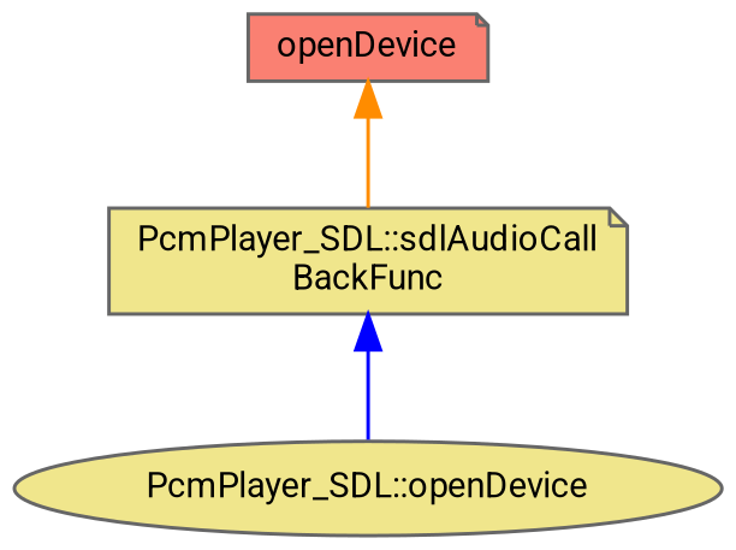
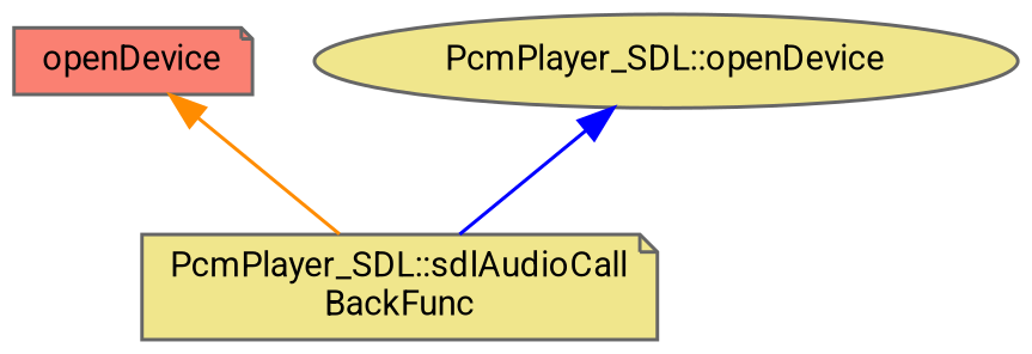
  digraph {
    fontname=Roboto
    rankdir=TB
    node [color=grey40 fillcolor=khaki fontname=Roboto fontsize=10 shape=note style=filled]
    edge [dir=back fontname=Roboto fontsize=10 labelfontname=Helvetica labelfontsize=10 style=solid]
    n1 [color=gray40 fillcolor=salmon fontcolor=black height=0.2 label=openDevice width=0.4]
    n2 [height=0.2 label="PcmPlayer_SDL::sdlAudioCall\lBackFunc" width=0.4]
    n3 [height=0.2 label="PcmPlayer_SDL::openDevice" shape=ellipse width=0.4]
    n1 -> n2 [color=darkorange]
-   n2 -> n3 [color=blue]
+   n3 -> n2 [color=blue]
  }
